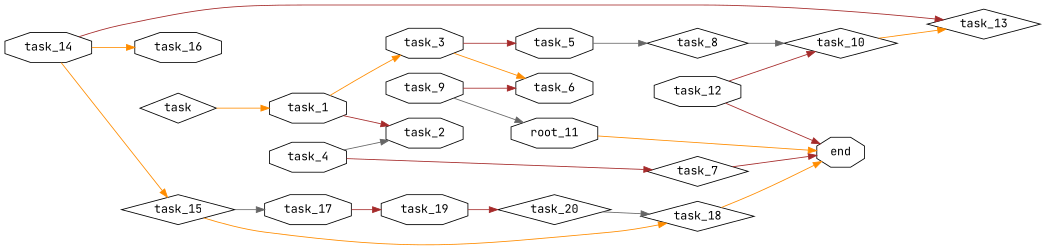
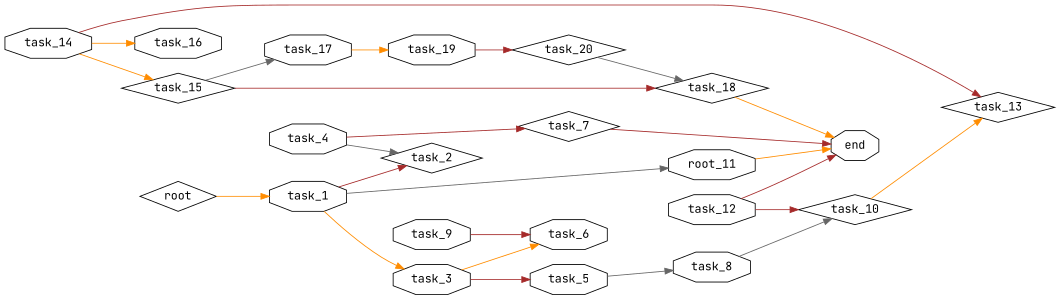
  digraph {
    fontname="JetBrains Mono"
    rankdir=LR
    node [fontname="JetBrains Mono" shape=octagon]
    edge [color=brown fontname="JetBrains Mono"]
-   root [shape=diamond label=task]
+   root [shape=diamond]
    task_1
-   task_2
+   task_2 [shape=diamond]
    task_3
    task_5
    task_6
    task_4
    task_7 [shape=diamond]
-   task_8 [shape=diamond]
+   task_8
    end
    task_10 [shape=diamond]
    task_9
    n13 [label=root_11]
    task_13 [shape=diamond]
    task_12
    task_14
    task_15 [shape=diamond]
    task_16
    task_17
    task_18 [shape=diamond]
    task_19
    task_20 [shape=diamond]
    root -> task_1 [color=darkorange]
    task_1 -> task_2
    task_1 -> task_3 [color=darkorange]
    task_3 -> task_5
    task_3 -> task_6 [color=darkorange]
    task_5 -> task_8 [color=gray40]
    task_4 -> task_2 [color=gray40]
    task_4 -> task_7
    task_7 -> end
    task_8 -> task_10 [color=gray40]
    task_10 -> task_13 [color=darkorange]
    task_9 -> task_6
-   task_9 -> n13 [color=gray40]
+   task_1 -> n13 [color=gray40]
    n13 -> end [color=darkorange]
    task_12 -> end
    task_12 -> task_10
    task_14 -> task_13
    task_14 -> task_15 [color=darkorange]
    task_14 -> task_16 [color=darkorange]
    task_15 -> task_17 [color=gray40]
-   task_15 -> task_18 [color=darkorange]
-   task_17 -> task_19
+   task_15 -> task_18
+   task_17 -> task_19 [color=darkorange]
    task_18 -> end [color=darkorange]
    task_19 -> task_20
    task_20 -> task_18 [color=gray40]
  }
